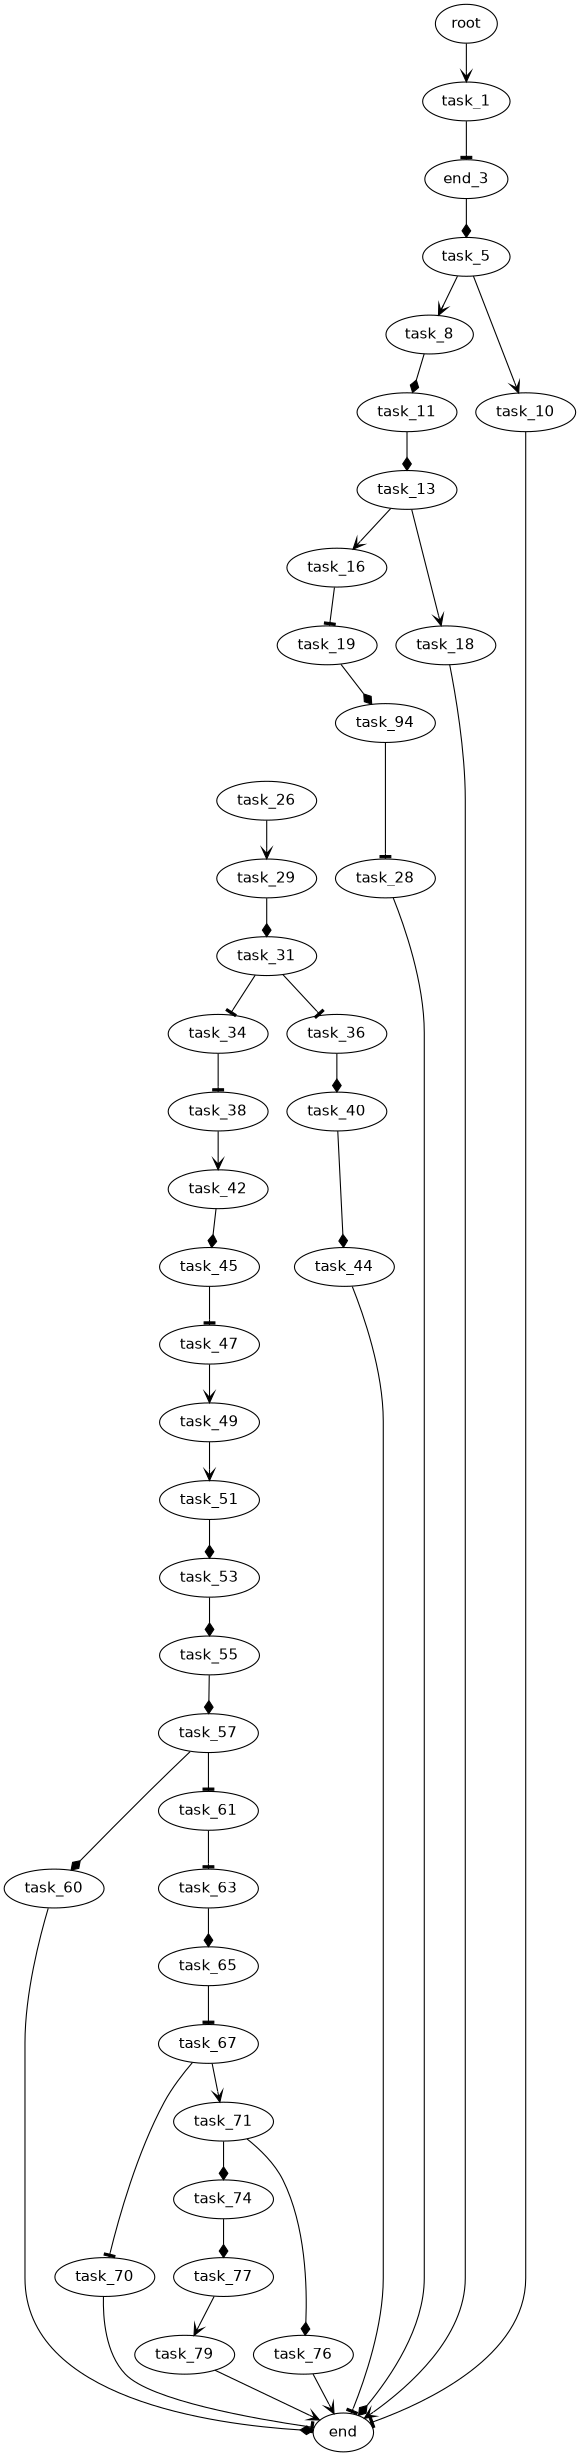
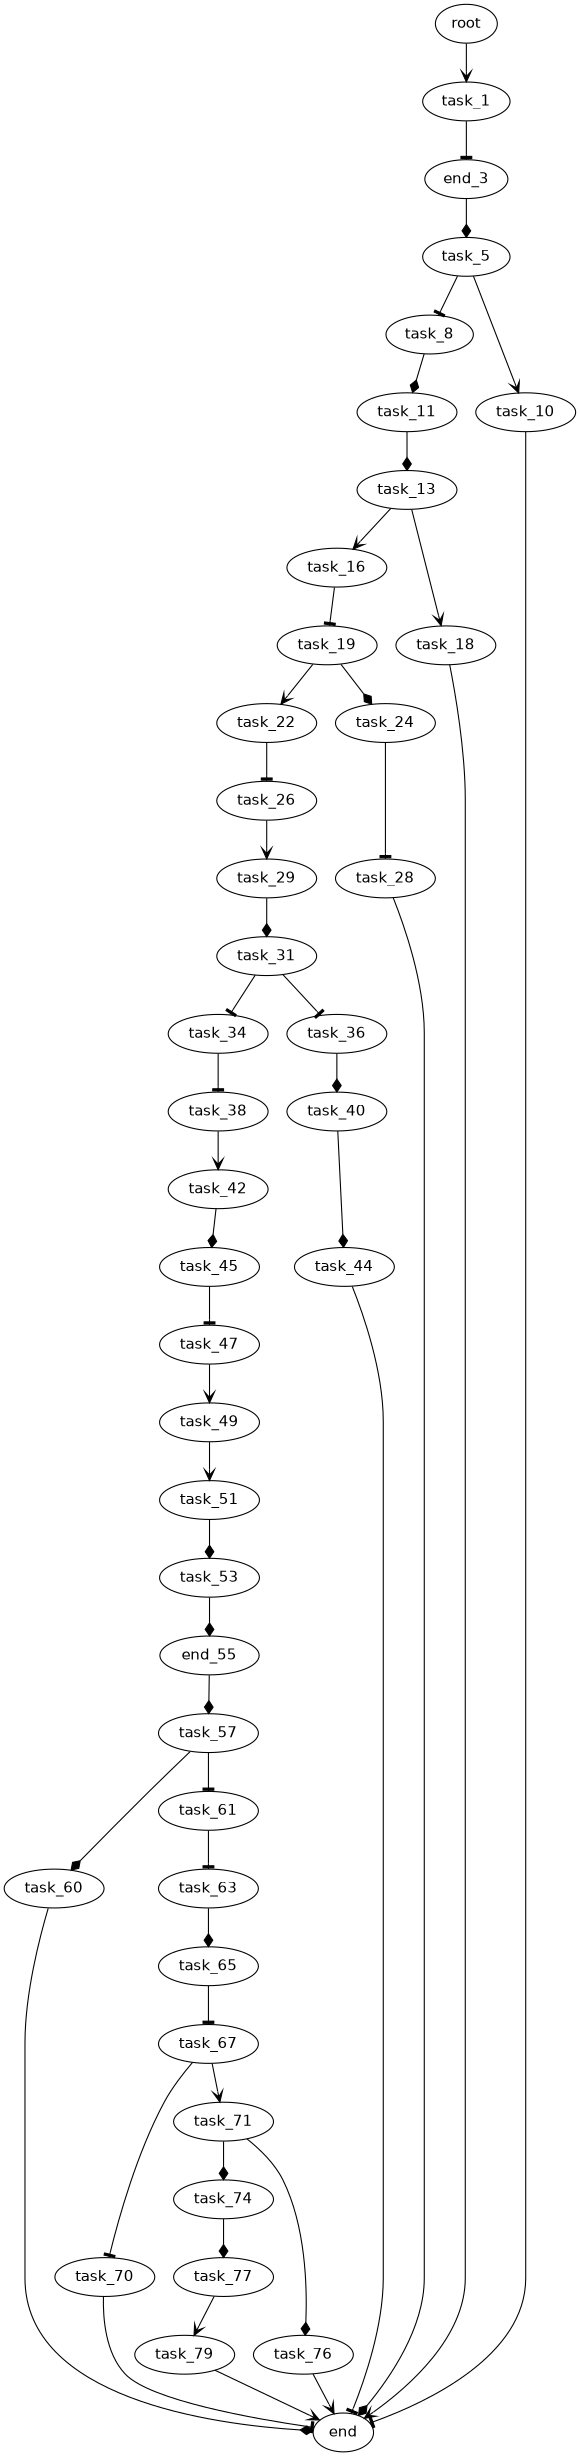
  digraph {
    fontname="DejaVu Sans"
    node [fontname="DejaVu Sans"]
    edge [arrowhead=diamond fontname="DejaVu Sans"]
    root
    task_1
    n3 [label=end_3]
    task_5
    task_8
    task_10
    task_11
    end
    task_13
    task_16
    task_18
    task_19
-   task_24 [label=task_94]
+   task_22
+   task_24
    task_26
    task_28
    task_29
    task_31
    task_34
    task_36
    task_38
    task_40
    task_42
    task_44
    task_45
    task_47
    task_49
    task_51
    task_53
-   task_55
+   task_55 [label=end_55]
    task_57
    task_60
    task_61
    task_63
    task_65
    task_67
    task_70
    task_71
    task_74
    task_76
    task_77
    task_79
    root -> task_1 [arrowhead=vee]
    task_1 -> n3 [arrowhead=tee]
    n3 -> task_5
-   task_5 -> task_8 [arrowhead=vee]
+   task_5 -> task_8 [arrowhead=tee]
    task_5 -> task_10 [arrowhead=vee]
    task_8 -> task_11
    task_10 -> end [arrowhead=tee]
    task_11 -> task_13
    task_13 -> task_16 [arrowhead=vee]
    task_13 -> task_18 [arrowhead=vee]
    task_16 -> task_19 [arrowhead=tee]
    task_18 -> end [arrowhead=vee]
+   task_19 -> task_22 [arrowhead=vee]
    task_19 -> task_24
+   task_22 -> task_26 [arrowhead=tee]
    task_24 -> task_28 [arrowhead=tee]
    task_26 -> task_29 [arrowhead=vee]
    task_28 -> end
    task_29 -> task_31
    task_31 -> task_34 [arrowhead=tee]
    task_31 -> task_36 [arrowhead=tee]
    task_34 -> task_38 [arrowhead=tee]
    task_36 -> task_40
    task_38 -> task_42 [arrowhead=vee]
    task_40 -> task_44
    task_42 -> task_45
    task_44 -> end [arrowhead=tee]
    task_45 -> task_47 [arrowhead=tee]
    task_47 -> task_49 [arrowhead=vee]
    task_49 -> task_51 [arrowhead=vee]
    task_51 -> task_53
    task_53 -> task_55
    task_55 -> task_57
    task_57 -> task_60
    task_57 -> task_61 [arrowhead=tee]
    task_60 -> end
    task_61 -> task_63 [arrowhead=tee]
    task_63 -> task_65
    task_65 -> task_67 [arrowhead=tee]
    task_67 -> task_70 [arrowhead=tee]
    task_67 -> task_71 [arrowhead=vee]
    task_70 -> end [arrowhead=tee]
    task_71 -> task_74
    task_71 -> task_76
    task_74 -> task_77
    task_76 -> end [arrowhead=vee]
    task_77 -> task_79 [arrowhead=vee]
    task_79 -> end [arrowhead=vee]
  }
